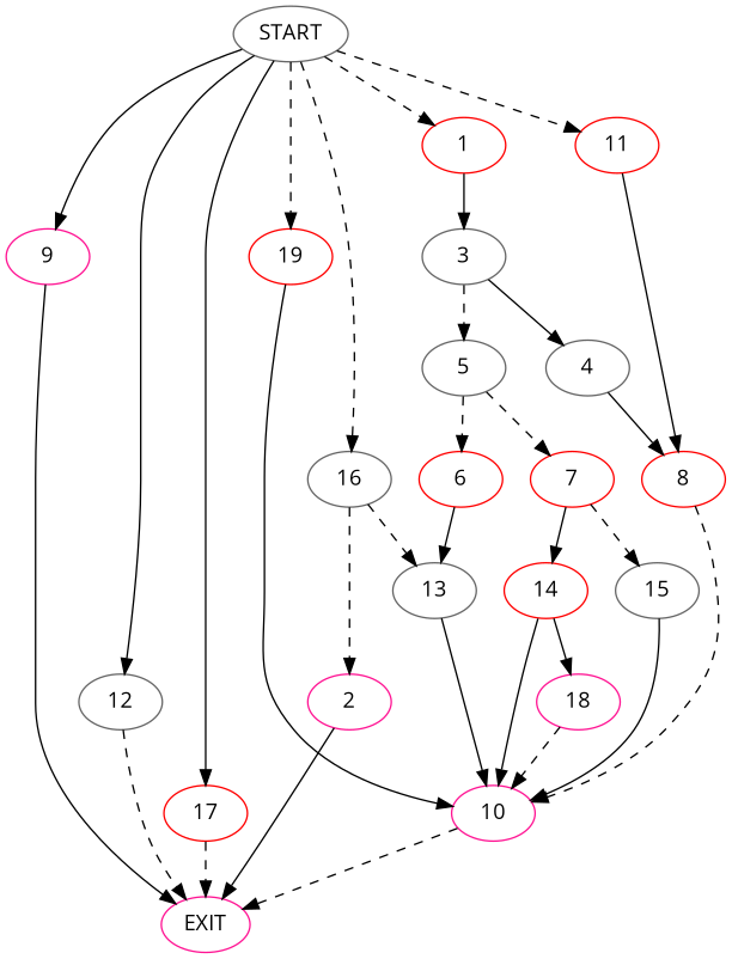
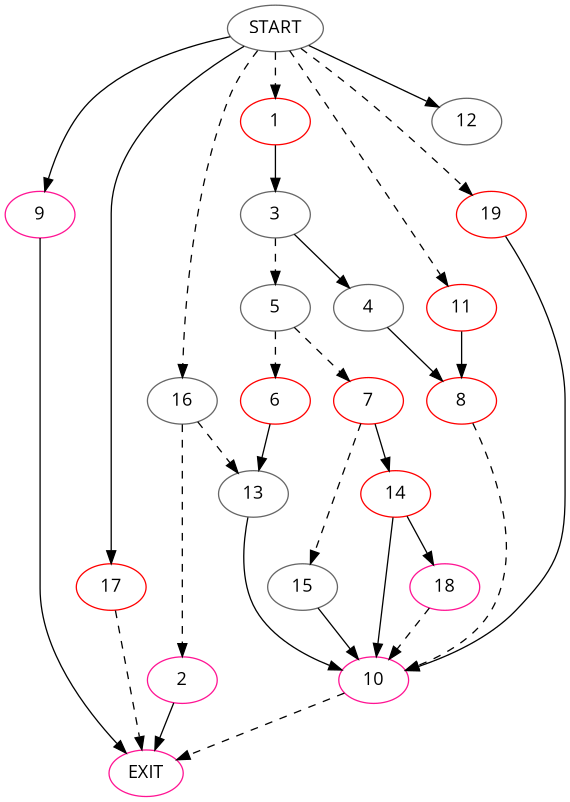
  digraph {
    fontname="Open Sans"
    node [color=gray40 fontname="Open Sans"]
    edge [fontname="Open Sans" style=solid]
    n1 [label=START]
    1 [color=red]
    9 [color=deeppink]
    11 [color=red]
    12
    16
    17 [color=red]
    19 [color=red]
    3
    n10 [color=deeppink label=EXIT]
    8 [color=red]
    2 [color=deeppink]
    13
    10 [color=deeppink]
    4
    5
    6 [color=red]
    7 [color=red]
    14 [color=red]
    15
    18 [color=deeppink]
    n1 -> 1 [style=dashed]
    n1 -> 9
    n1 -> 11 [style=dashed]
    n1 -> 12
    n1 -> 16 [style=dashed]
    n1 -> 17
    n1 -> 19 [style=dashed]
    1 -> 3
    9 -> n10
    11 -> 8
-   12 -> n10 [style=dashed]
    16 -> 2 [style=dashed]
    16 -> 13 [style=dashed]
    17 -> n10 [style=dashed]
    19 -> 10
    3 -> 4
    3 -> 5 [style=dashed]
    8 -> 10 [style=dashed]
    2 -> n10
    13 -> 10
    10 -> n10 [style=dashed]
    4 -> 8
    5 -> 6 [style=dashed]
    5 -> 7 [style=dashed]
    6 -> 13
    7 -> 14
    7 -> 15 [style=dashed]
    14 -> 10
    14 -> 18
    15 -> 10
    18 -> 10 [style=dashed]
  }
